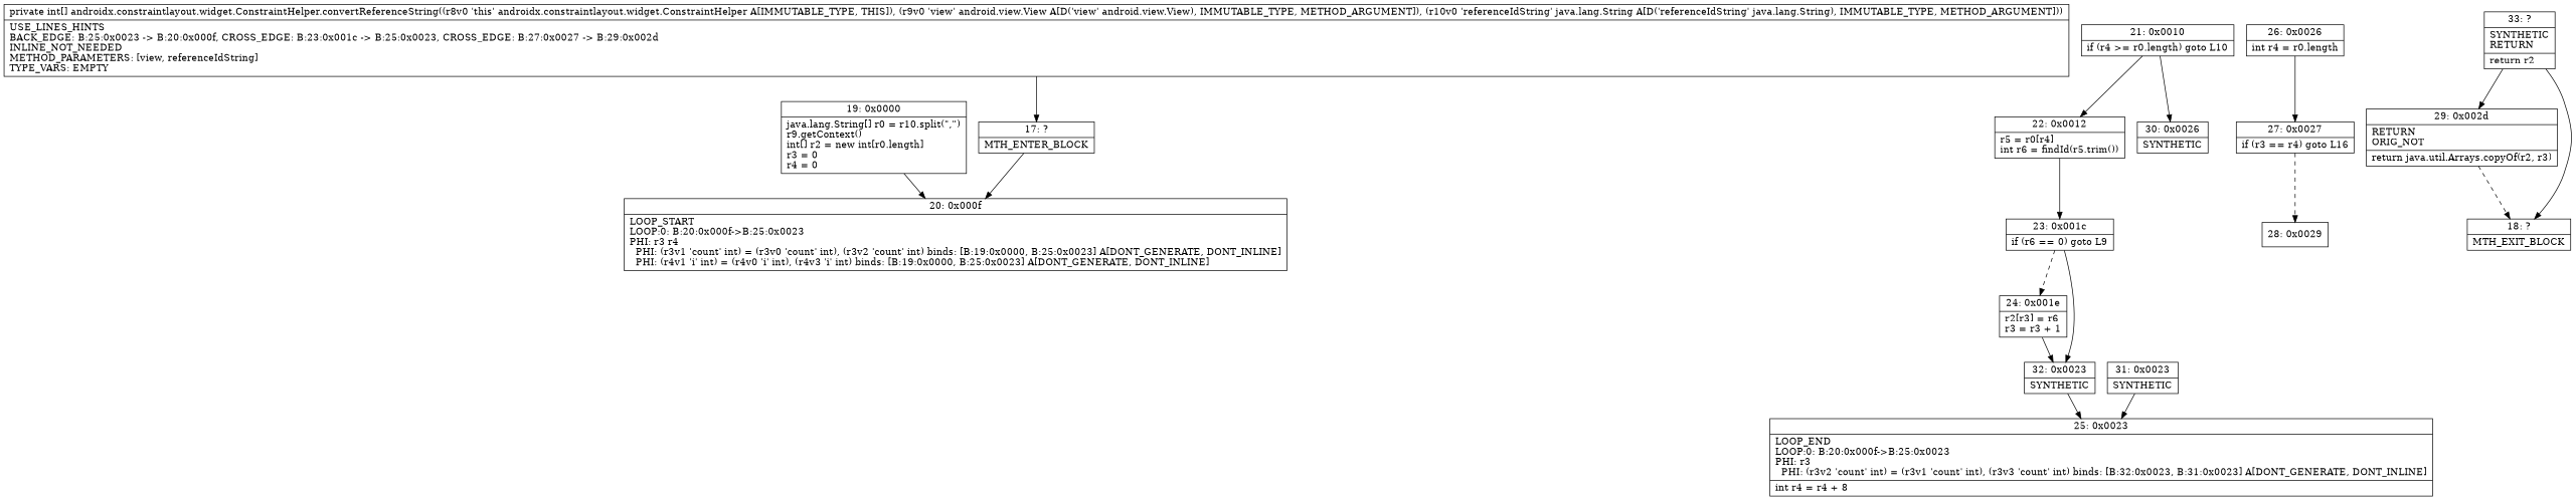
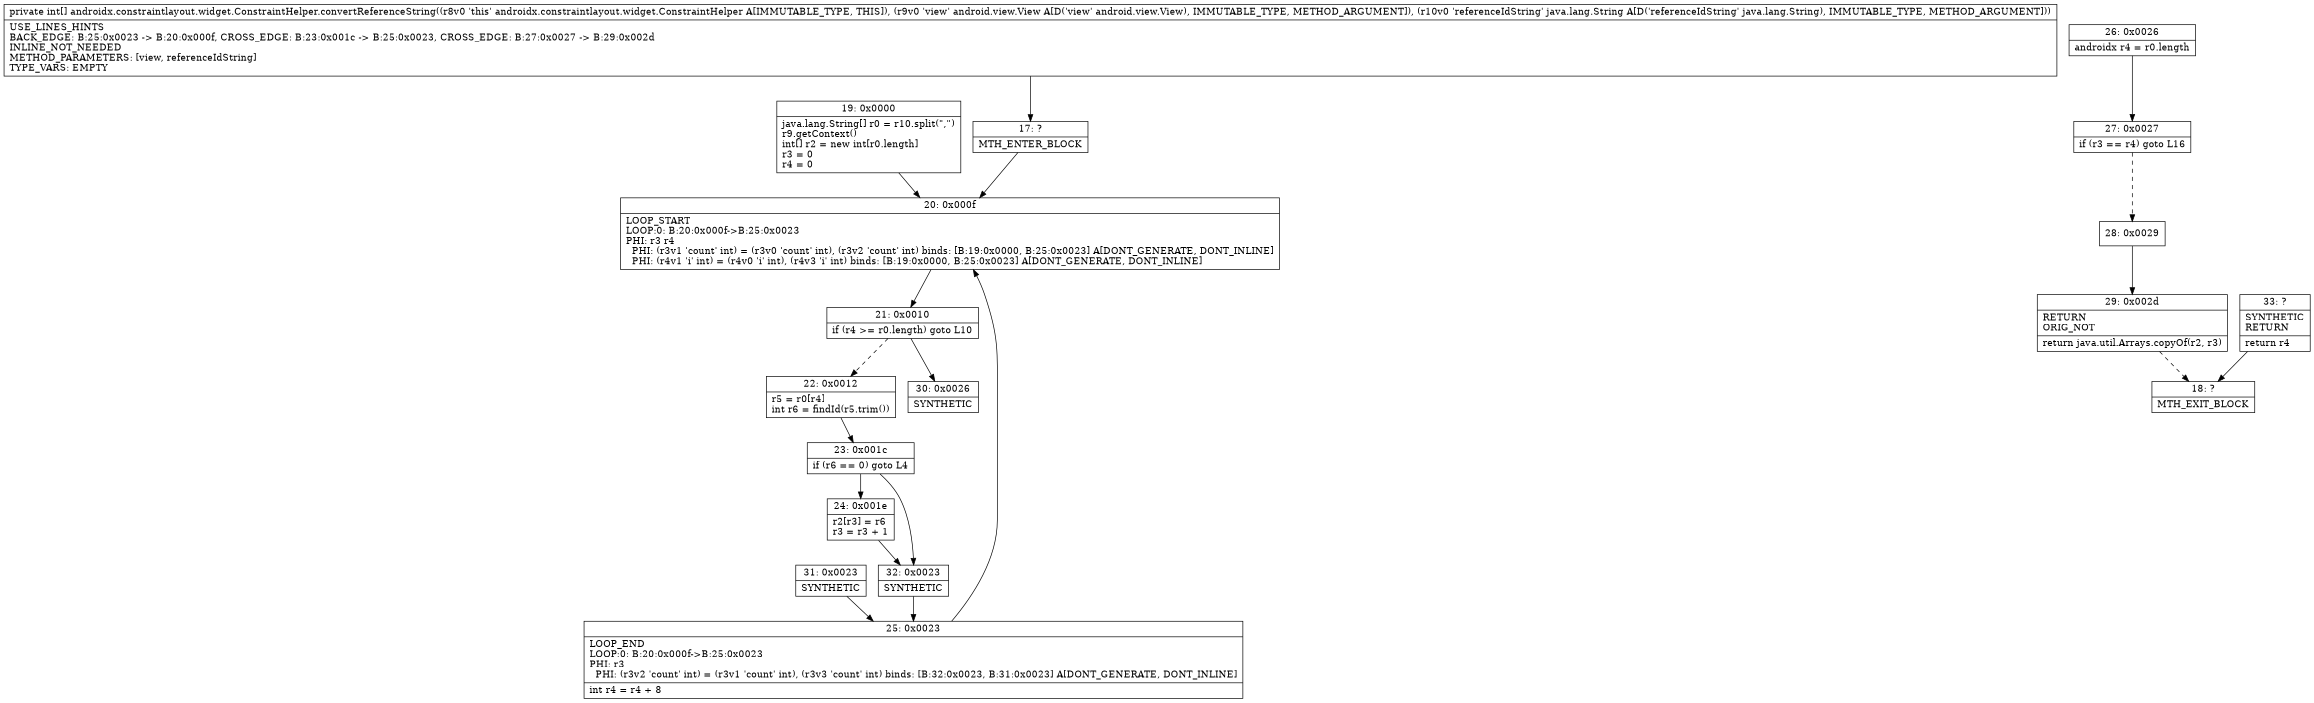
  digraph {
    node [shape=record]
    n1 [label="{17\:\ ?|MTH_ENTER_BLOCK\l}"]
    n2 [label="{20\:\ 0x000f|LOOP_START\lLOOP:0: B:20:0x000f\-\>B:25:0x0023\lPHI: r3 r4 \l  PHI: (r3v1 'count' int) = (r3v0 'count' int), (r3v2 'count' int) binds: [B:19:0x0000, B:25:0x0023] A[DONT_GENERATE, DONT_INLINE]\l  PHI: (r4v1 'i' int) = (r4v0 'i' int), (r4v3 'i' int) binds: [B:19:0x0000, B:25:0x0023] A[DONT_GENERATE, DONT_INLINE]\l}"]
    n3 [label="{19\:\ 0x0000|java.lang.String[] r0 = r10.split(\",\")\lr9.getContext()\lint[] r2 = new int[r0.length]\lr3 = 0\lr4 = 0\l}"]
    n4 [label="{21\:\ 0x0010|if (r4 \>= r0.length) goto L10\l}"]
    n5 [label="{22\:\ 0x0012|r5 = r0[r4]\lint r6 = findId(r5.trim())\l}"]
    n6 [label="{30\:\ 0x0026|SYNTHETIC\l}"]
-   n7 [label="{23\:\ 0x001c|if (r6 == 0) goto L9\l}"]
+   n7 [label="{23\:\ 0x001c|if (r6 == 0) goto L4\l}"]
    n8 [label="{24\:\ 0x001e|r2[r3] = r6\lr3 = r3 + 1\l}"]
    n9 [label="{32\:\ 0x0023|SYNTHETIC\l}"]
    n10 [label="{25\:\ 0x0023|LOOP_END\lLOOP:0: B:20:0x000f\-\>B:25:0x0023\lPHI: r3 \l  PHI: (r3v2 'count' int) = (r3v1 'count' int), (r3v3 'count' int) binds: [B:32:0x0023, B:31:0x0023] A[DONT_GENERATE, DONT_INLINE]\l|int r4 = r4 + 8\l}"]
    n11 [label="{31\:\ 0x0023|SYNTHETIC\l}"]
-   n12 [label="{26\:\ 0x0026|int r4 = r0.length\l}"]
+   n12 [label="{26\:\ 0x0026|androidx r4 = r0.length\l}"]
    n13 [label="{27\:\ 0x0027|if (r3 == r4) goto L16\l}"]
    n14 [label="{28\:\ 0x0029}"]
    n15 [label="{29\:\ 0x002d|RETURN\lORIG_NOT\l|return java.util.Arrays.copyOf(r2, r3)\l}"]
-   n16 [label="{33\:\ ?|SYNTHETIC\lRETURN\l|return r2\l}"]
+   n16 [label="{33\:\ ?|SYNTHETIC\lRETURN\l|return r4\l}"]
    n17 [label="{18\:\ ?|MTH_EXIT_BLOCK\l}"]
    n18 [label="{private int[] androidx.constraintlayout.widget.ConstraintHelper.convertReferenceString((r8v0 'this' androidx.constraintlayout.widget.ConstraintHelper A[IMMUTABLE_TYPE, THIS]), (r9v0 'view' android.view.View A[D('view' android.view.View), IMMUTABLE_TYPE, METHOD_ARGUMENT]), (r10v0 'referenceIdString' java.lang.String A[D('referenceIdString' java.lang.String), IMMUTABLE_TYPE, METHOD_ARGUMENT]))  | USE_LINES_HINTS\lBACK_EDGE: B:25:0x0023 \-\> B:20:0x000f, CROSS_EDGE: B:23:0x001c \-\> B:25:0x0023, CROSS_EDGE: B:27:0x0027 \-\> B:29:0x002d\lINLINE_NOT_NEEDED\lMETHOD_PARAMETERS: [view, referenceIdString]\lTYPE_VARS: EMPTY\l}"]
    n1 -> n2
+   n2 -> n4
    n3 -> n2
-   n4 -> n5 [style=solid]
+   n4 -> n5 [style=dashed]
    n4 -> n6
    n5 -> n7
-   n7 -> n8 [style=dashed]
+   n7 -> n8 [style=solid]
    n7 -> n9
    n8 -> n9
    n9 -> n10
+   n10 -> n2
    n11 -> n10
    n12 -> n13
    n13 -> n14 [style=dashed]
-   n16 -> n15
+   n14 -> n15
    n15 -> n17 [style=dashed]
    n16 -> n17
    n18 -> n1
  }
